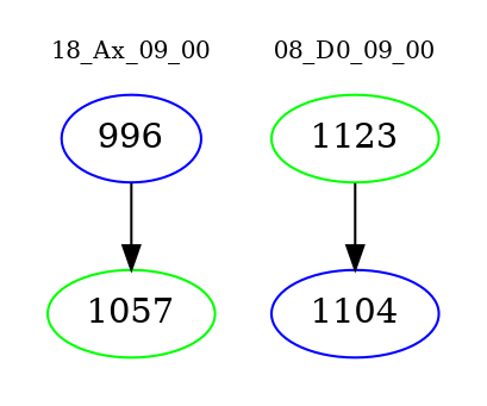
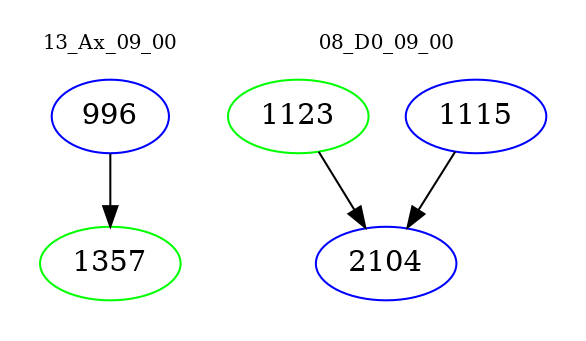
  digraph {
    node [color=blue]
    edge [color=black]
    n1 [label=996]
-   n2 [color=green label=1057]
-   n4 [label=1104]
+   n2 [color=green label=1357]
+   n3 [label=1115]
+   n4 [label=2104]
    n5 [color=green label=1123]
    subgraph cluster_1 {
      color=white
      fontsize=10
-     label="18_Ax_09_00"
+     label="13_Ax_09_00"
      n1
      n2
    }
    subgraph cluster_2 {
      color=white
      fontsize=10
      label="08_D0_09_00"
+     n3
      n4
      n5
    }
    n1 -> n2
+   n3 -> n4
    n5 -> n4
  }
